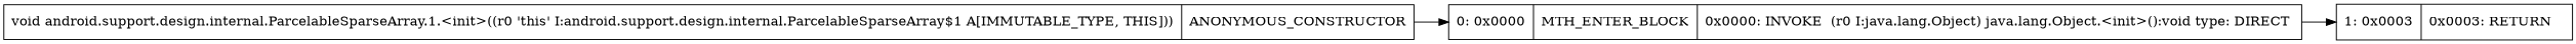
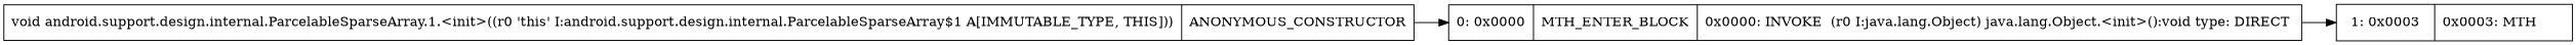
  digraph {
    rankdir=LR
    node [shape=record]
    n1 [label="{0\:\ 0x0000|MTH_ENTER_BLOCK\l|0x0000: INVOKE  (r0 I:java.lang.Object) java.lang.Object.\<init\>():void type: DIRECT \l}"]
-   n2 [label="{1\:\ 0x0003|0x0003: RETURN   \l}"]
+   n2 [label="{1\:\ 0x0003|0x0003: MTH   \l}"]
    n3 [label="{void android.support.design.internal.ParcelableSparseArray.1.\<init\>((r0 'this' I:android.support.design.internal.ParcelableSparseArray$1 A[IMMUTABLE_TYPE, THIS]))  | ANONYMOUS_CONSTRUCTOR\l}"]
    n1 -> n2
    n3 -> n1
  }
